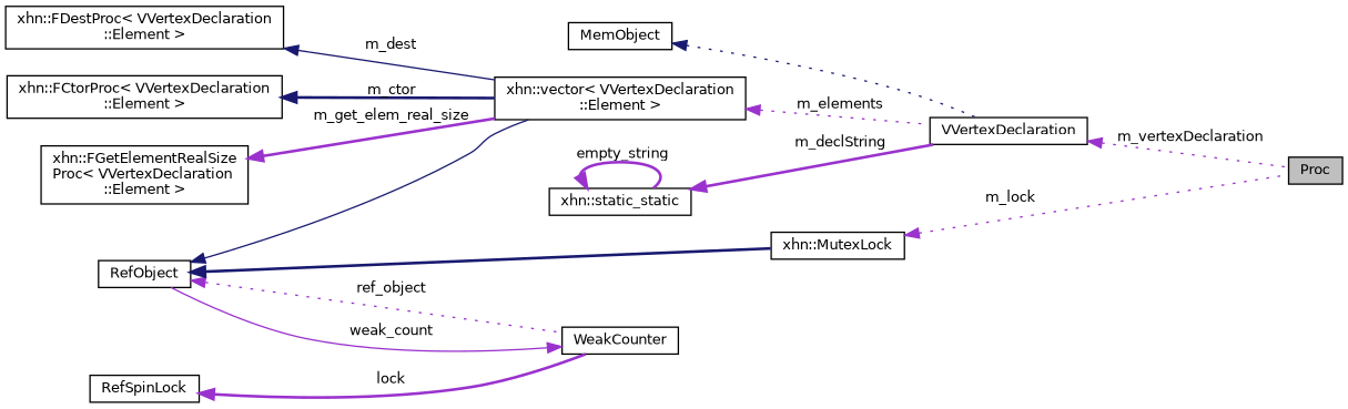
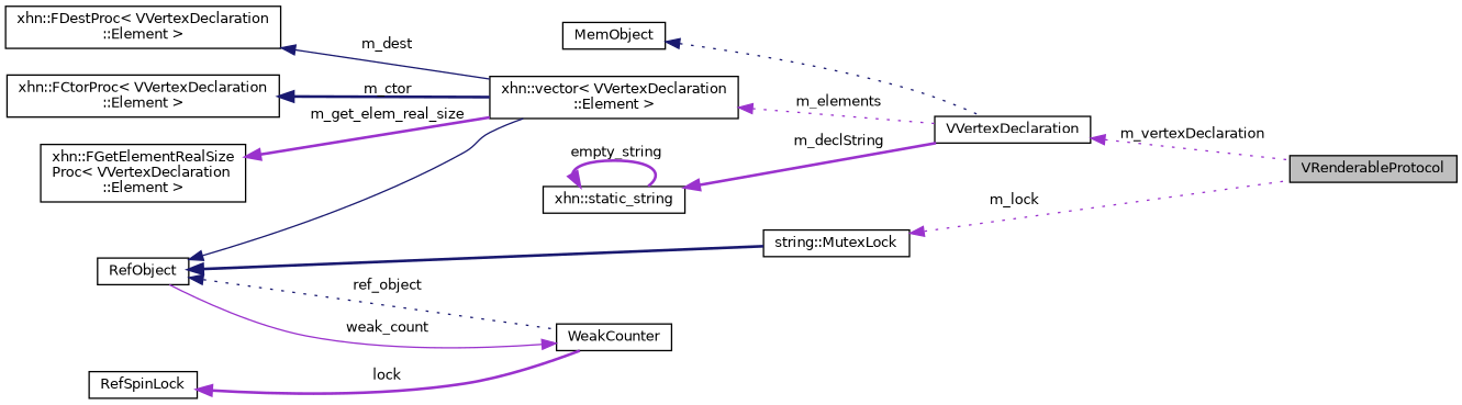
  digraph {
    rankdir=LR
    node [color=black fillcolor=white fontname=Helvetica fontsize=10 shape=record style=filled]
    edge [color=darkorchid3 dir=back fontname=Helvetica fontsize=10 labelfontname=Helvetica labelfontsize=10 style=bold]
-   n1 [fillcolor=grey75 fontcolor=black height=0.2 label=Proc width=0.4]
+   n1 [fillcolor=grey75 fontcolor=black height=0.2 label=VRenderableProtocol width=0.4]
    n2 [height=0.2 label=VVertexDeclaration width=0.4]
    n3 [height=0.2 label=MemObject width=0.4]
    n4 [height=0.2 label=WeakCounter width=0.4]
    n5 [height=0.2 label=RefObject width=0.4]
    n6 [height=0.2 label="xhn::vector\< VVertexDeclaration\l::Element \>" width=0.4]
-   n7 [height=0.2 label="xhn::MutexLock" width=0.4]
+   n7 [height=0.2 label="string::MutexLock" width=0.4]
    n8 [height=0.2 label=RefSpinLock width=0.4]
    n9 [height=0.2 label="xhn::FDestProc\< VVertexDeclaration\l::Element \>" width=0.4]
    n10 [height=0.2 label="xhn::FCtorProc\< VVertexDeclaration\l::Element \>" width=0.4]
    n11 [height=0.2 label="xhn::FGetElementRealSize\lProc\< VVertexDeclaration\l::Element \>" width=0.4]
-   n12 [height=0.2 label="xhn::static_static" width=0.4]
+   n12 [height=0.2 label="xhn::static_string" width=0.4]
    n2 -> n1 [label=" m_vertexDeclaration" style=dotted]
    n3 -> n2 [color=midnightblue style=dotted]
    n4 -> n5 [label=" weak_count" style=solid]
-   n5 -> n4 [label=" ref_object" style=dotted]
+   n5 -> n4 [color=midnightblue label=" ref_object" style=dotted]
    n5 -> n6 [color=midnightblue style=solid]
    n5 -> n7 [color=midnightblue]
    n6 -> n2 [label=" m_elements" style=dotted]
    n7 -> n1 [label=" m_lock" style=dotted]
    n8 -> n4 [label=" lock"]
    n9 -> n6 [color=midnightblue label=" m_dest" style=solid]
    n10 -> n6 [color=midnightblue label=" m_ctor"]
    n11 -> n6 [label=" m_get_elem_real_size"]
    n12 -> n2 [label=" m_declString"]
    n12 -> n12 [label=" empty_string"]
  }
